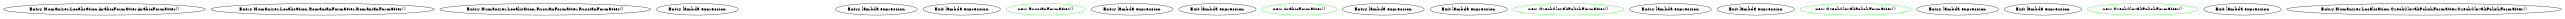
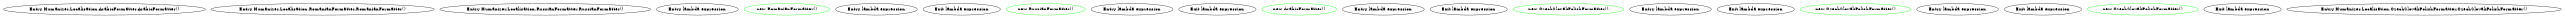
  digraph {
    node [cluster="lambda expression" file="TimeSpanHumanizeTests.cs" span="2-2"]
    n1 [cluster="Humanizer.Localisation.ArabicFormatter.ArabicFormatter()" label="Entry Humanizer.Localisation.ArabicFormatter.ArabicFormatter()"]
    n2 [cluster="Humanizer.Localisation.RomanianFormatter.RomanianFormatter()" label="Entry Humanizer.Localisation.RomanianFormatter.RomanianFormatter()"]
    n3 [cluster="Humanizer.Localisation.RussianFormatter.RussianFormatter()" label="Entry Humanizer.Localisation.RussianFormatter.RussianFormatter()"]
    n4 [label="Entry lambda expression" span="20-20"]
+   n5 [color=green community=0 label="new RomanianFormatter()" prediction=0 span="15-15"]
    n6 [label="Entry lambda expression" span="15-15"]
    n7 [label="Exit lambda expression" span="15-15"]
    n8 [color=green community=0 label="new RussianFormatter()" prediction=1 span="16-16"]
    n9 [label="Entry lambda expression" span="16-16"]
    n10 [label="Exit lambda expression" span="16-16"]
    n11 [color=green community=0 label="new ArabicFormatter()" prediction=2 span="17-17"]
    n12 [label="Entry lambda expression" span="17-17"]
    n13 [label="Exit lambda expression" span="17-17"]
    n14 [color=green community=0 label="new CzechSlovakPolishFormatter()" prediction=3 span="18-18"]
    n15 [label="Entry lambda expression" span="18-18"]
    n16 [label="Exit lambda expression" span="18-18"]
    n17 [color=green community=0 label="new CzechSlovakPolishFormatter()" prediction=4 span="19-19"]
    n18 [label="Entry lambda expression" span="19-19"]
    n19 [label="Exit lambda expression" span="19-19"]
    n20 [color=green community=0 label="new CzechSlovakPolishFormatter()" prediction=5 span="20-20"]
    n21 [label="Exit lambda expression" span="20-20"]
    n22 [cluster="Humanizer.Localisation.CzechSlovakPolishFormatter.CzechSlovakPolishFormatter()" label="Entry Humanizer.Localisation.CzechSlovakPolishFormatter.CzechSlovakPolishFormatter()"]
  }
